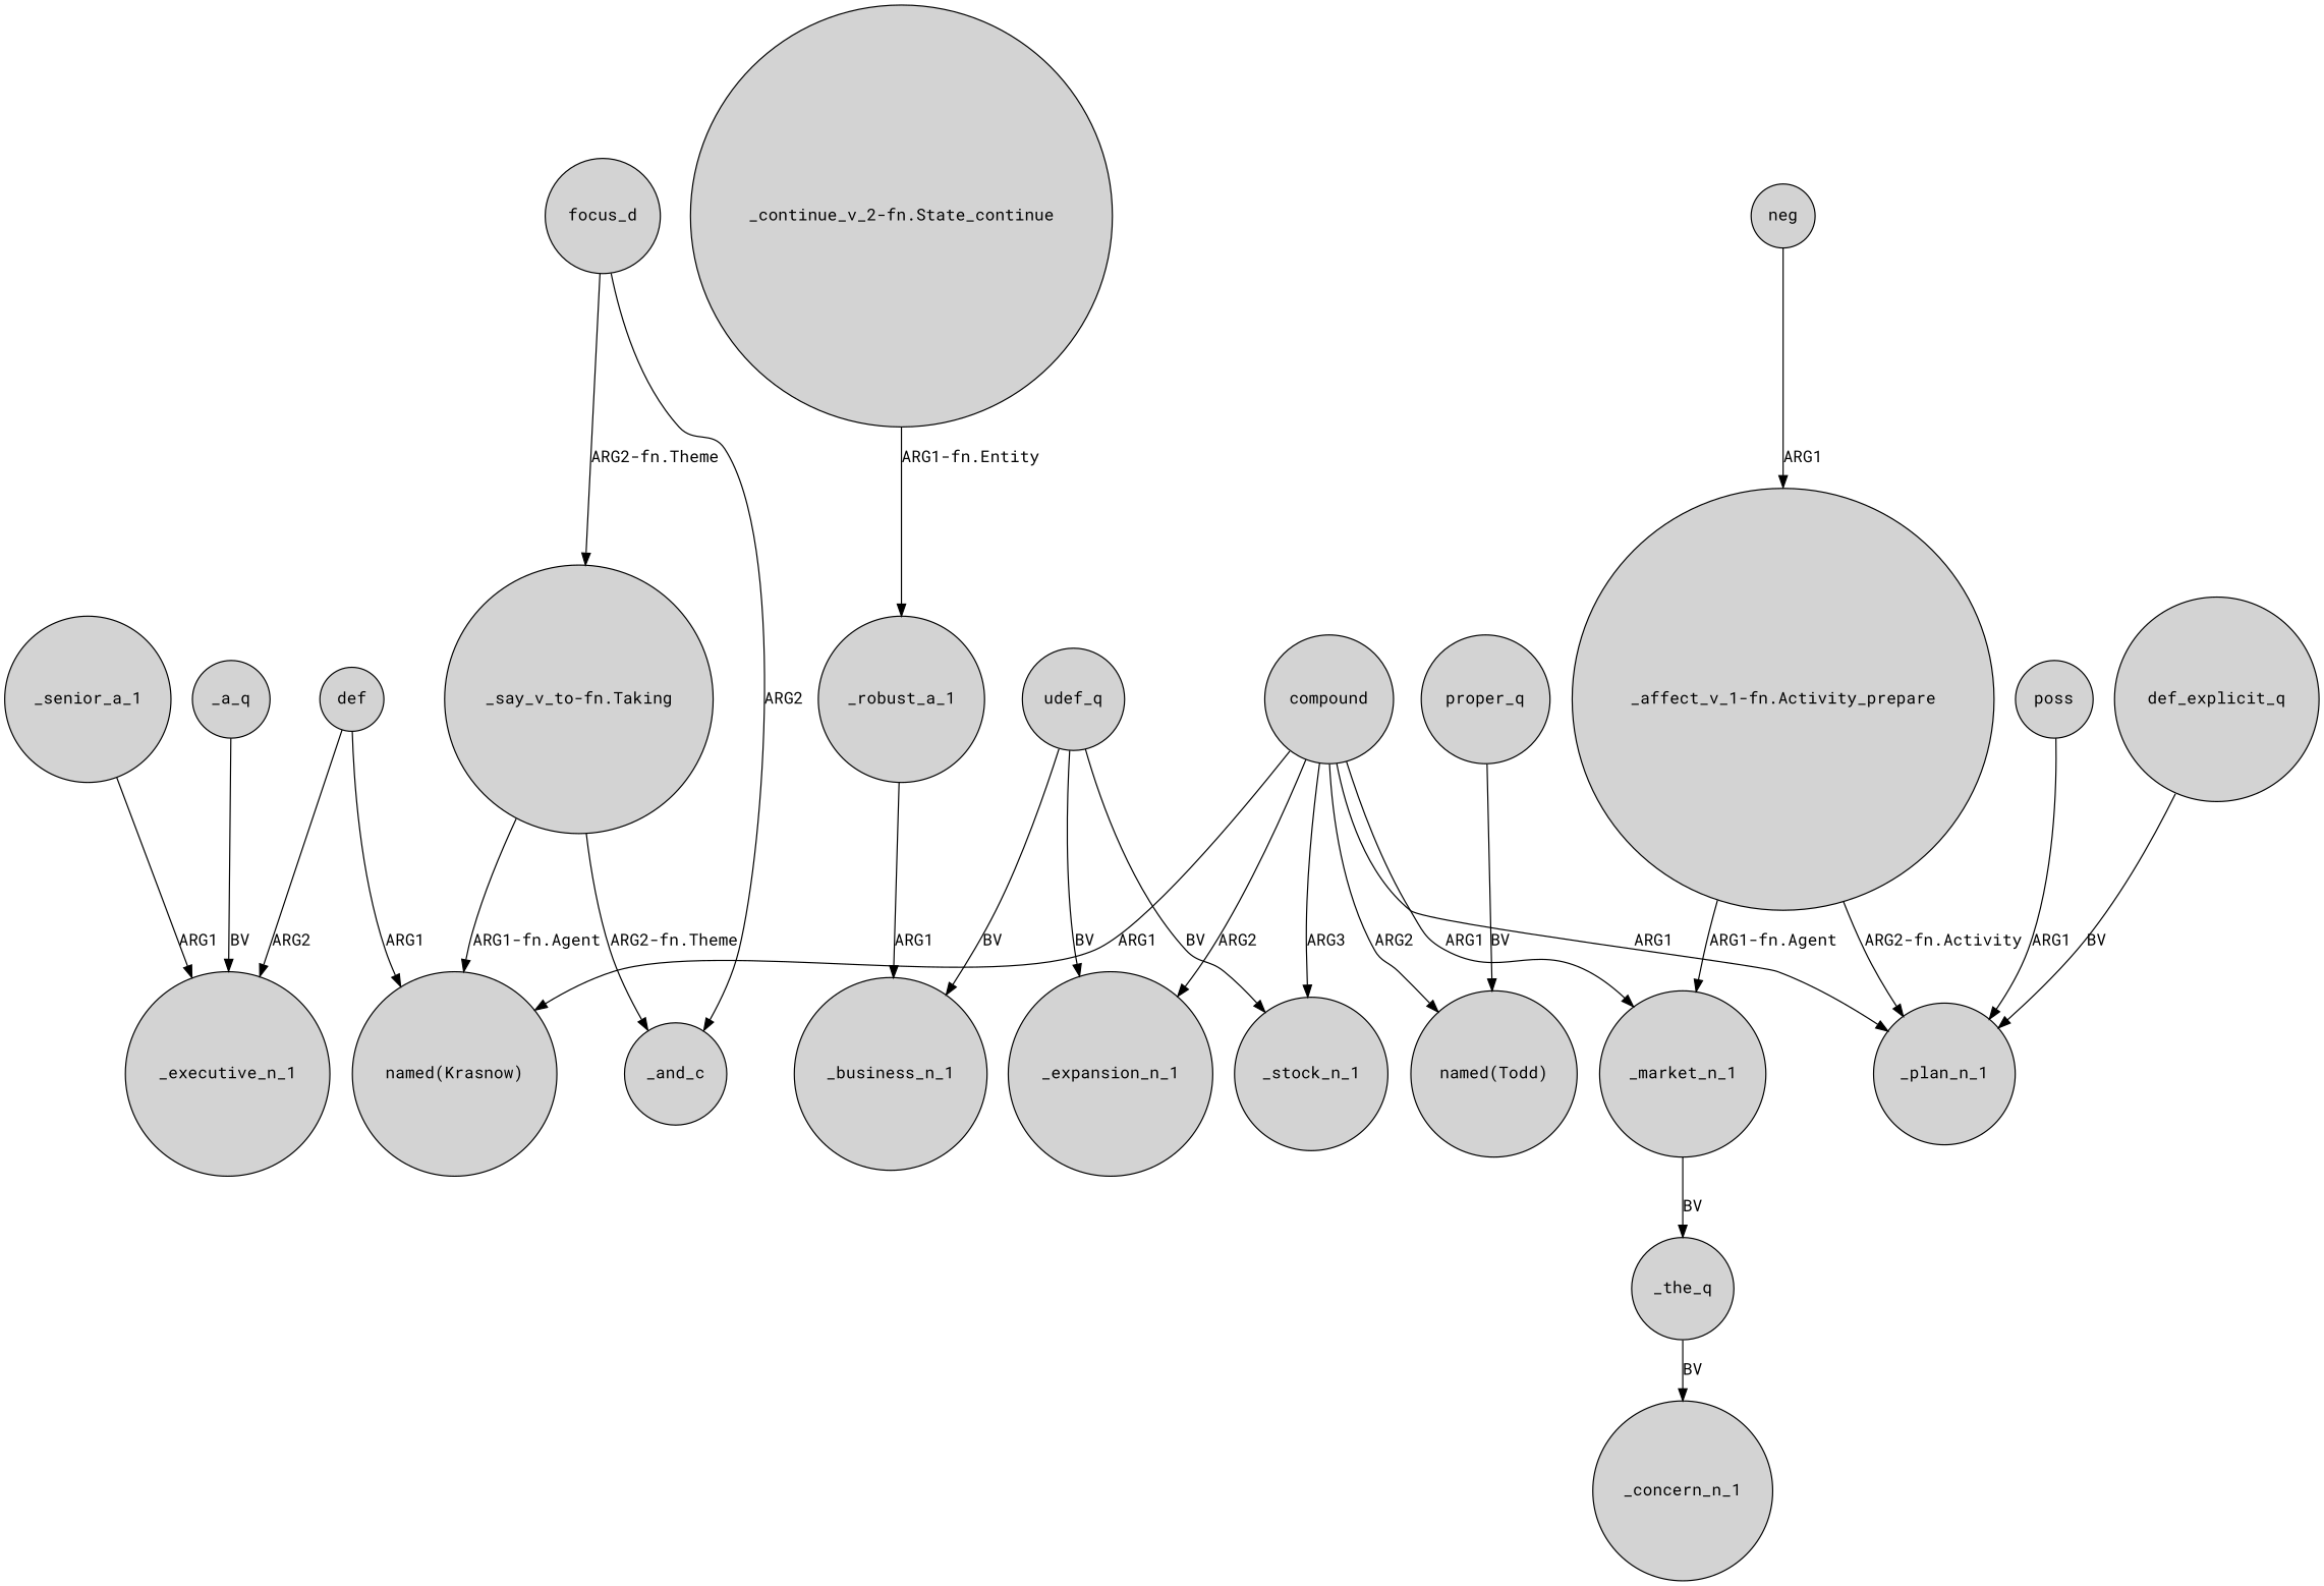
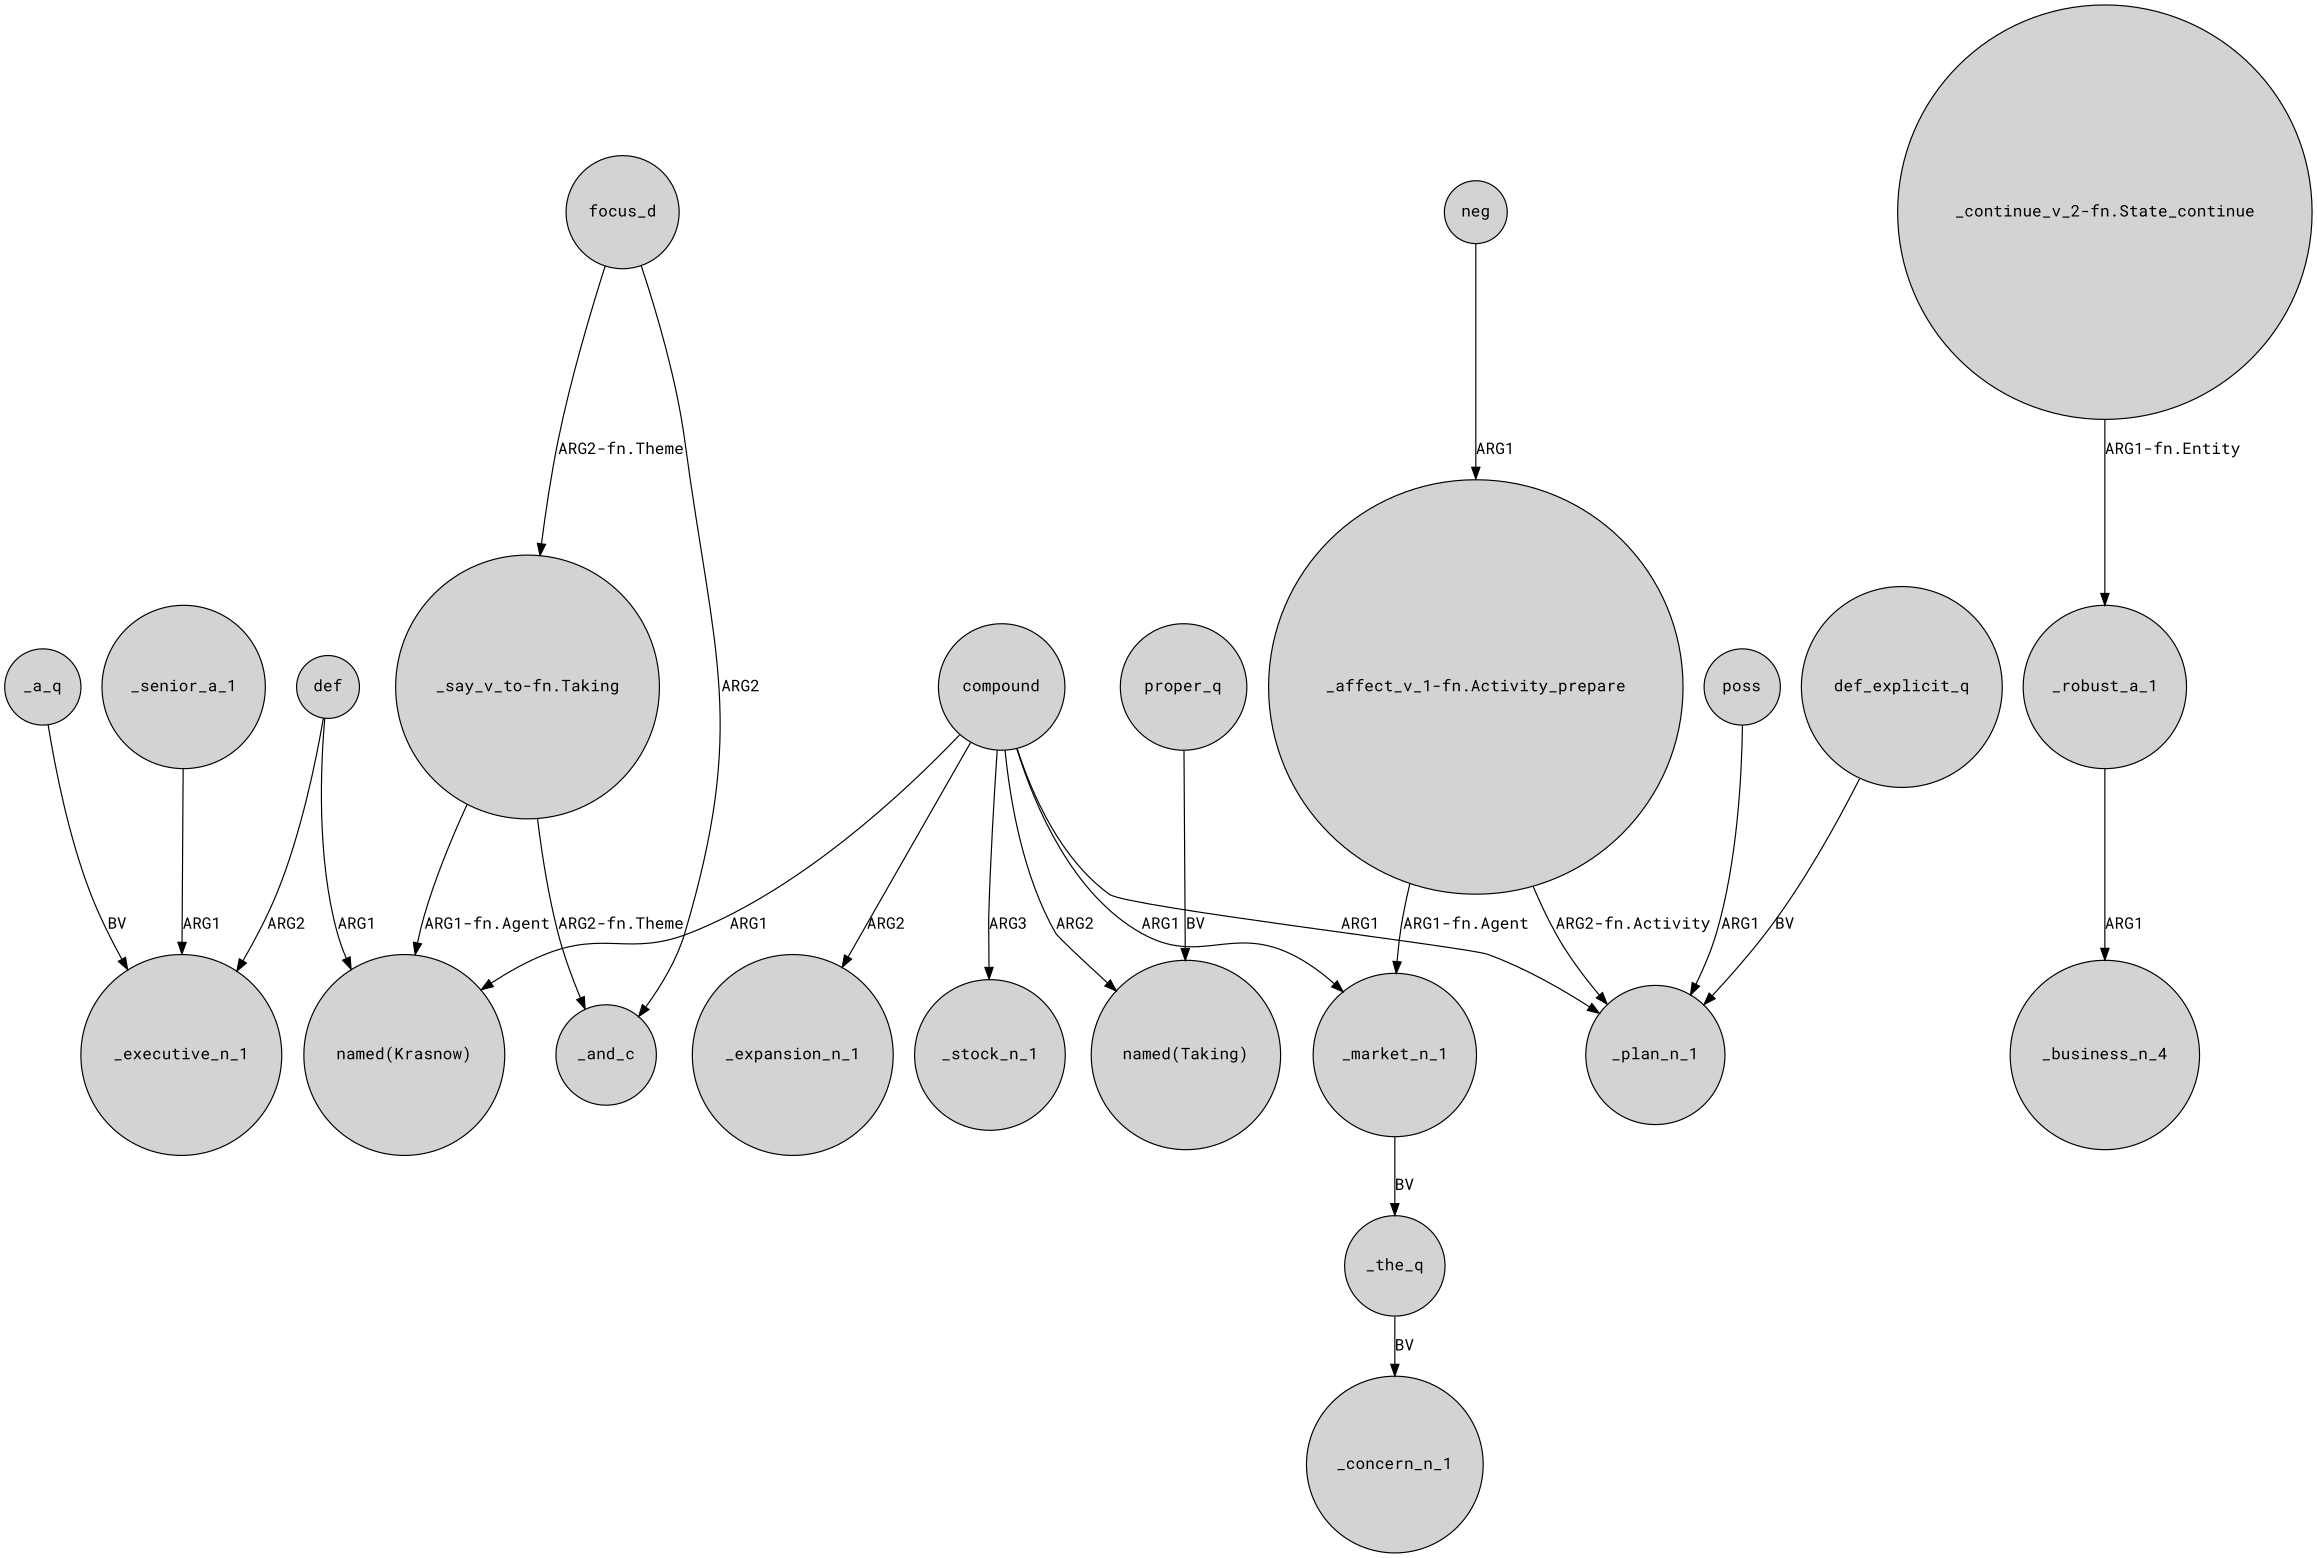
  digraph {
    fontname="Roboto Mono"
    node [fontname="Roboto Mono" shape=circle style=filled]
    edge [fontname="Roboto Mono"]
    n1 [label=def]
    _executive_n_1
    "named(Krasnow)"
    compound
    _expansion_n_1
    _market_n_1
-   "named(Todd)"
+   "named(Todd)" [label="named(Taking)"]
    _plan_n_1
    _stock_n_1
    _the_q
-   udef_q
-   _business_n_1
+   _business_n_1 [label=_business_n_4]
    _senior_a_1
    focus_d
    "_say_v_to-fn.Taking"
    _and_c
    "_affect_v_1-fn.Activity_prepare"
    proper_q
    def_explicit_q
    _concern_n_1
    neg
    poss
    "_continue_v_2-fn.State_continue"
    _robust_a_1
    _a_q
    n1 -> _executive_n_1 [label=ARG2]
    n1 -> "named(Krasnow)" [label=ARG1]
    compound -> "named(Krasnow)" [label=ARG1]
    compound -> _expansion_n_1 [label=ARG2]
    compound -> _market_n_1 [label=ARG1]
    compound -> "named(Todd)" [label=ARG2]
    compound -> _plan_n_1 [label=ARG1]
    compound -> _stock_n_1 [label=ARG3]
    _market_n_1 -> _the_q [label=BV]
    _the_q -> _concern_n_1 [label=BV]
-   udef_q -> _expansion_n_1 [label=BV]
-   udef_q -> _stock_n_1 [label=BV]
-   udef_q -> _business_n_1 [label=BV]
    _senior_a_1 -> _executive_n_1 [label=ARG1]
    focus_d -> "_say_v_to-fn.Taking" [label="ARG2-fn.Theme"]
    focus_d -> _and_c [label=ARG2]
    "_say_v_to-fn.Taking" -> "named(Krasnow)" [label="ARG1-fn.Agent"]
    "_say_v_to-fn.Taking" -> _and_c [label="ARG2-fn.Theme"]
    "_affect_v_1-fn.Activity_prepare" -> _market_n_1 [label="ARG1-fn.Agent"]
    "_affect_v_1-fn.Activity_prepare" -> _plan_n_1 [label="ARG2-fn.Activity"]
    proper_q -> "named(Todd)" [label=BV]
    def_explicit_q -> _plan_n_1 [label=BV]
    neg -> "_affect_v_1-fn.Activity_prepare" [label=ARG1]
    poss -> _plan_n_1 [label=ARG1]
    "_continue_v_2-fn.State_continue" -> _robust_a_1 [label="ARG1-fn.Entity"]
    _robust_a_1 -> _business_n_1 [label=ARG1]
    _a_q -> _executive_n_1 [label=BV]
  }
